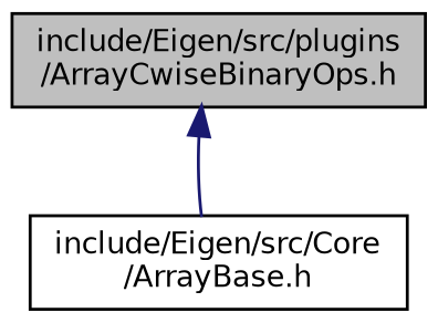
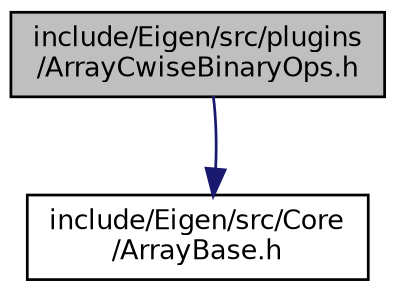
  digraph {
    node [color=black fontname=Helvetica fontsize=10 shape=record style=filled]
    n1 [fillcolor=grey75 fontcolor=black height=0.2 label="include/Eigen/src/plugins\l/ArrayCwiseBinaryOps.h" width=0.4]
    n2 [fillcolor=white height=0.2 label="include/Eigen/src/Core\l/ArrayBase.h" width=0.4]
-   n1 -> n2 [color=midnightblue dir=back fontname=Helvetica fontsize=10 labelfontname=Helvetica labelfontsize=10 style=solid]
+   n2 -> n1 [color=midnightblue dir=back fontname=Helvetica fontsize=10 labelfontname=Helvetica labelfontsize=10 style=solid]
  }
